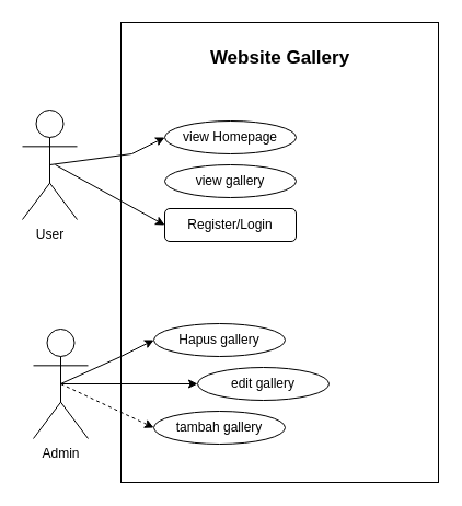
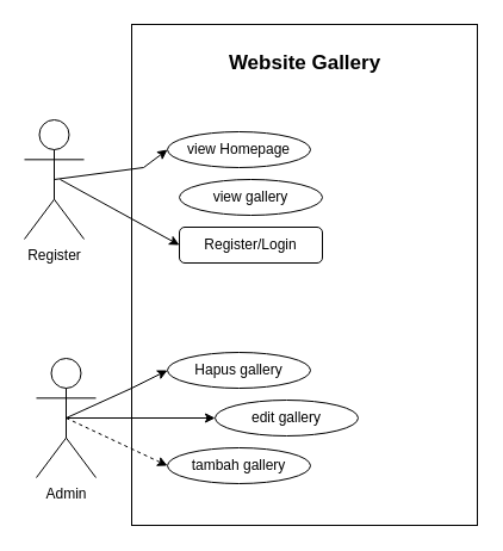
  <mxCell id="0" />
  <mxCell id="1" parent="0" />
  <mxCell id="2" value="" style="rounded=0;whiteSpace=wrap;html=1;" parent="1" vertex="1"><mxGeometry x="110" y="20" width="290" height="420" as="geometry" /></mxCell>
- <mxCell id="3" value="User" style="shape=umlActor;verticalLabelPosition=bottom;verticalAlign=top;html=1;outlineConnect=0;" parent="1" vertex="1"><mxGeometry x="20" y="100" width="50" height="100" as="geometry" /></mxCell>
+ <mxCell id="3" value="Register" style="shape=umlActor;verticalLabelPosition=bottom;verticalAlign=top;html=1;outlineConnect=0;" parent="1" vertex="1"><mxGeometry x="20" y="100" width="50" height="100" as="geometry" /></mxCell>
  <mxCell id="4" value="" style="endArrow=classic;html=1;rounded=0;entryX=0;entryY=0.5;entryDx=0;entryDy=0;" parent="1" target="5" edge="1"><mxGeometry width="50" height="50" relative="1" as="geometry"><mxPoint x="45" y="150" as="sourcePoint" /><mxPoint x="150.24" y="110" as="targetPoint" /><Array as="points"><mxPoint x="120" y="140" /></Array></mxGeometry></mxCell>
- <mxCell id="5" value="view Homepage" style="ellipse;whiteSpace=wrap;html=1;" parent="1" vertex="1"><mxGeometry x="150" y="110" width="120" height="30" as="geometry" /></mxCell>
+ <mxCell id="5" value="view Homepage" style="ellipse;whiteSpace=wrap;html=1;" parent="1" vertex="1"><mxGeometry x="140" y="110" width="120" height="30" as="geometry" /></mxCell>
  <mxCell id="6" value="view gallery" style="ellipse;whiteSpace=wrap;html=1;" parent="1" vertex="1"><mxGeometry x="150" y="150" width="120" height="30" as="geometry" /></mxCell>
  <mxCell id="7" value="Website Gallery" style="text;html=1;align=center;verticalAlign=middle;resizable=0;points=[];autosize=1;strokeColor=none;fillColor=none;fontSize=17;fontStyle=1" parent="1" vertex="1"><mxGeometry x="185" y="38" width="140" height="30" as="geometry" /></mxCell>
  <mxCell id="8" value="" style="endArrow=classic;html=1;rounded=0;entryX=0;entryY=0.5;entryDx=0;entryDy=0;" parent="1" target="9" edge="1"><mxGeometry width="50" height="50" relative="1" as="geometry"><mxPoint x="50" y="150" as="sourcePoint" /><mxPoint x="150.24" y="230" as="targetPoint" /><Array as="points" /></mxGeometry></mxCell>
  <mxCell id="9" value="Register/Login" style="whiteSpace=wrap;html=1;rounded=1;" parent="1" vertex="1"><mxGeometry x="150" y="190" width="120" height="30" as="geometry" /></mxCell>
  <mxCell id="10" value="Admin" style="shape=umlActor;verticalLabelPosition=bottom;verticalAlign=top;html=1;outlineConnect=0;" parent="1" vertex="1"><mxGeometry x="30" y="300" width="50" height="100" as="geometry" /></mxCell>
  <mxCell id="11" value="" style="endArrow=classic;html=1;rounded=0;entryX=0;entryY=0.5;entryDx=0;entryDy=0;exitX=0.5;exitY=0.5;exitDx=0;exitDy=0;exitPerimeter=0;" parent="1" source="10" target="12" edge="1"><mxGeometry width="50" height="50" relative="1" as="geometry"><mxPoint x="80" y="345.08" as="sourcePoint" /><mxPoint x="140.24" y="295" as="targetPoint" /><Array as="points"><mxPoint x="110" y="325" /></Array></mxGeometry></mxCell>
  <mxCell id="12" value="Hapus gallery" style="ellipse;whiteSpace=wrap;html=1;" parent="1" vertex="1"><mxGeometry x="140" y="295" width="120" height="30" as="geometry" /></mxCell>
  <mxCell id="13" value="" style="endArrow=classic;html=1;rounded=0;entryX=0;entryY=0.5;entryDx=0;entryDy=0;exitX=0.5;exitY=0.5;exitDx=0;exitDy=0;exitPerimeter=0;" parent="1" source="10" target="14" edge="1"><mxGeometry width="50" height="50" relative="1" as="geometry"><mxPoint x="80" y="345" as="sourcePoint" /><mxPoint x="140.24" y="355" as="targetPoint" /><Array as="points" /></mxGeometry></mxCell>
  <mxCell id="14" value="edit gallery" style="ellipse;whiteSpace=wrap;html=1;" parent="1" vertex="1"><mxGeometry x="180" y="335" width="120" height="30" as="geometry" /></mxCell>
  <mxCell id="15" value="" style="endArrow=classic;html=1;rounded=0;entryX=0;entryY=0.5;entryDx=0;entryDy=0;exitX=0.5;exitY=0.5;exitDx=0;exitDy=0;exitPerimeter=0;dashed=1;" parent="1" source="10" target="16" edge="1"><mxGeometry width="50" height="50" relative="1" as="geometry"><mxPoint x="80" y="345" as="sourcePoint" /><mxPoint x="140.24" y="415" as="targetPoint" /><Array as="points" /></mxGeometry></mxCell>
  <mxCell id="16" value="tambah gallery" style="ellipse;whiteSpace=wrap;html=1;" parent="1" vertex="1"><mxGeometry x="140" y="375" width="120" height="30" as="geometry" /></mxCell>
